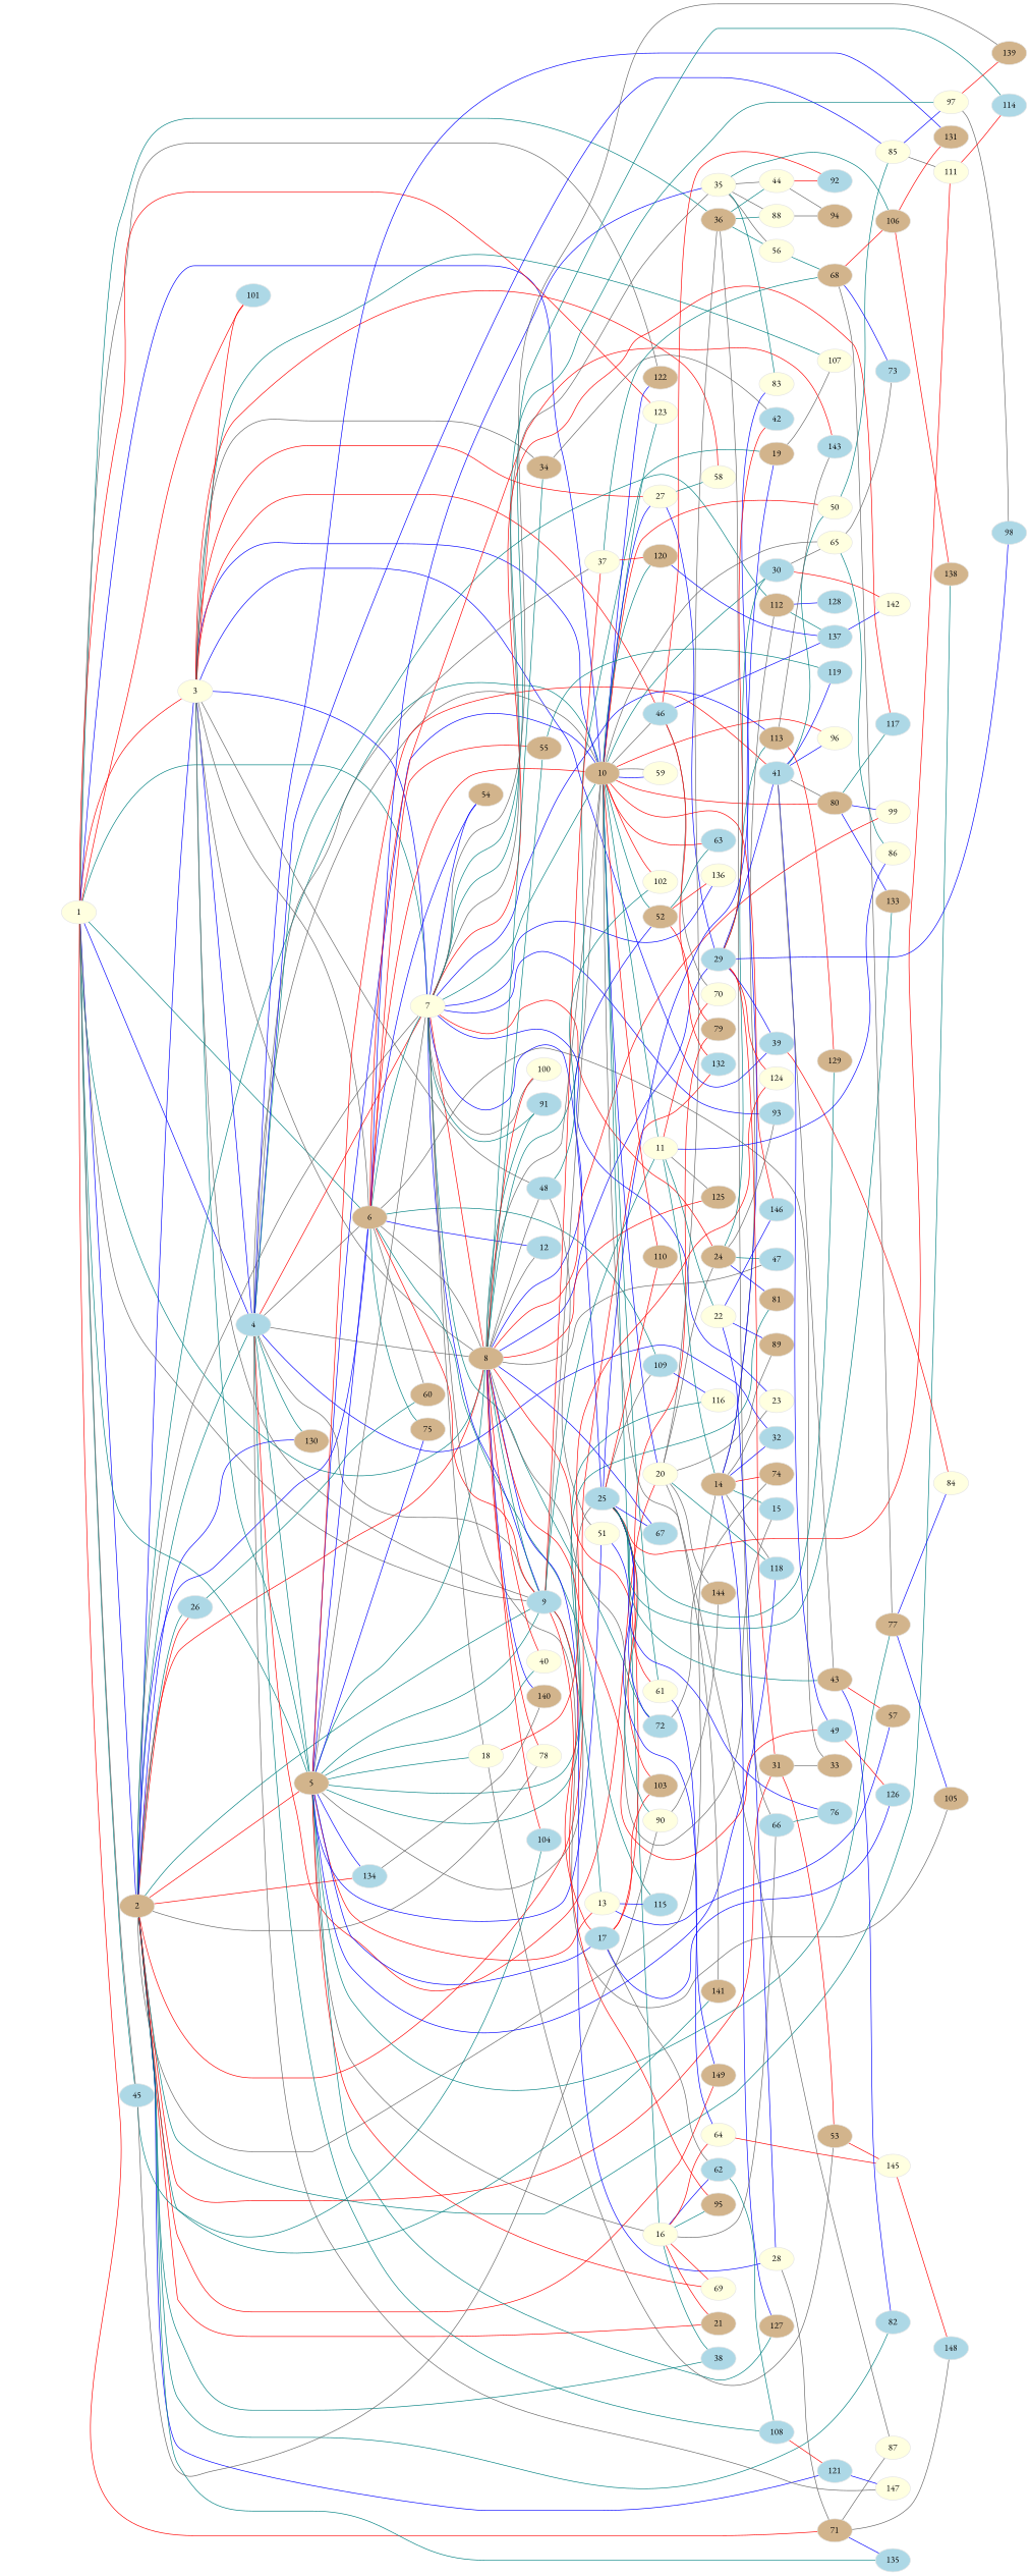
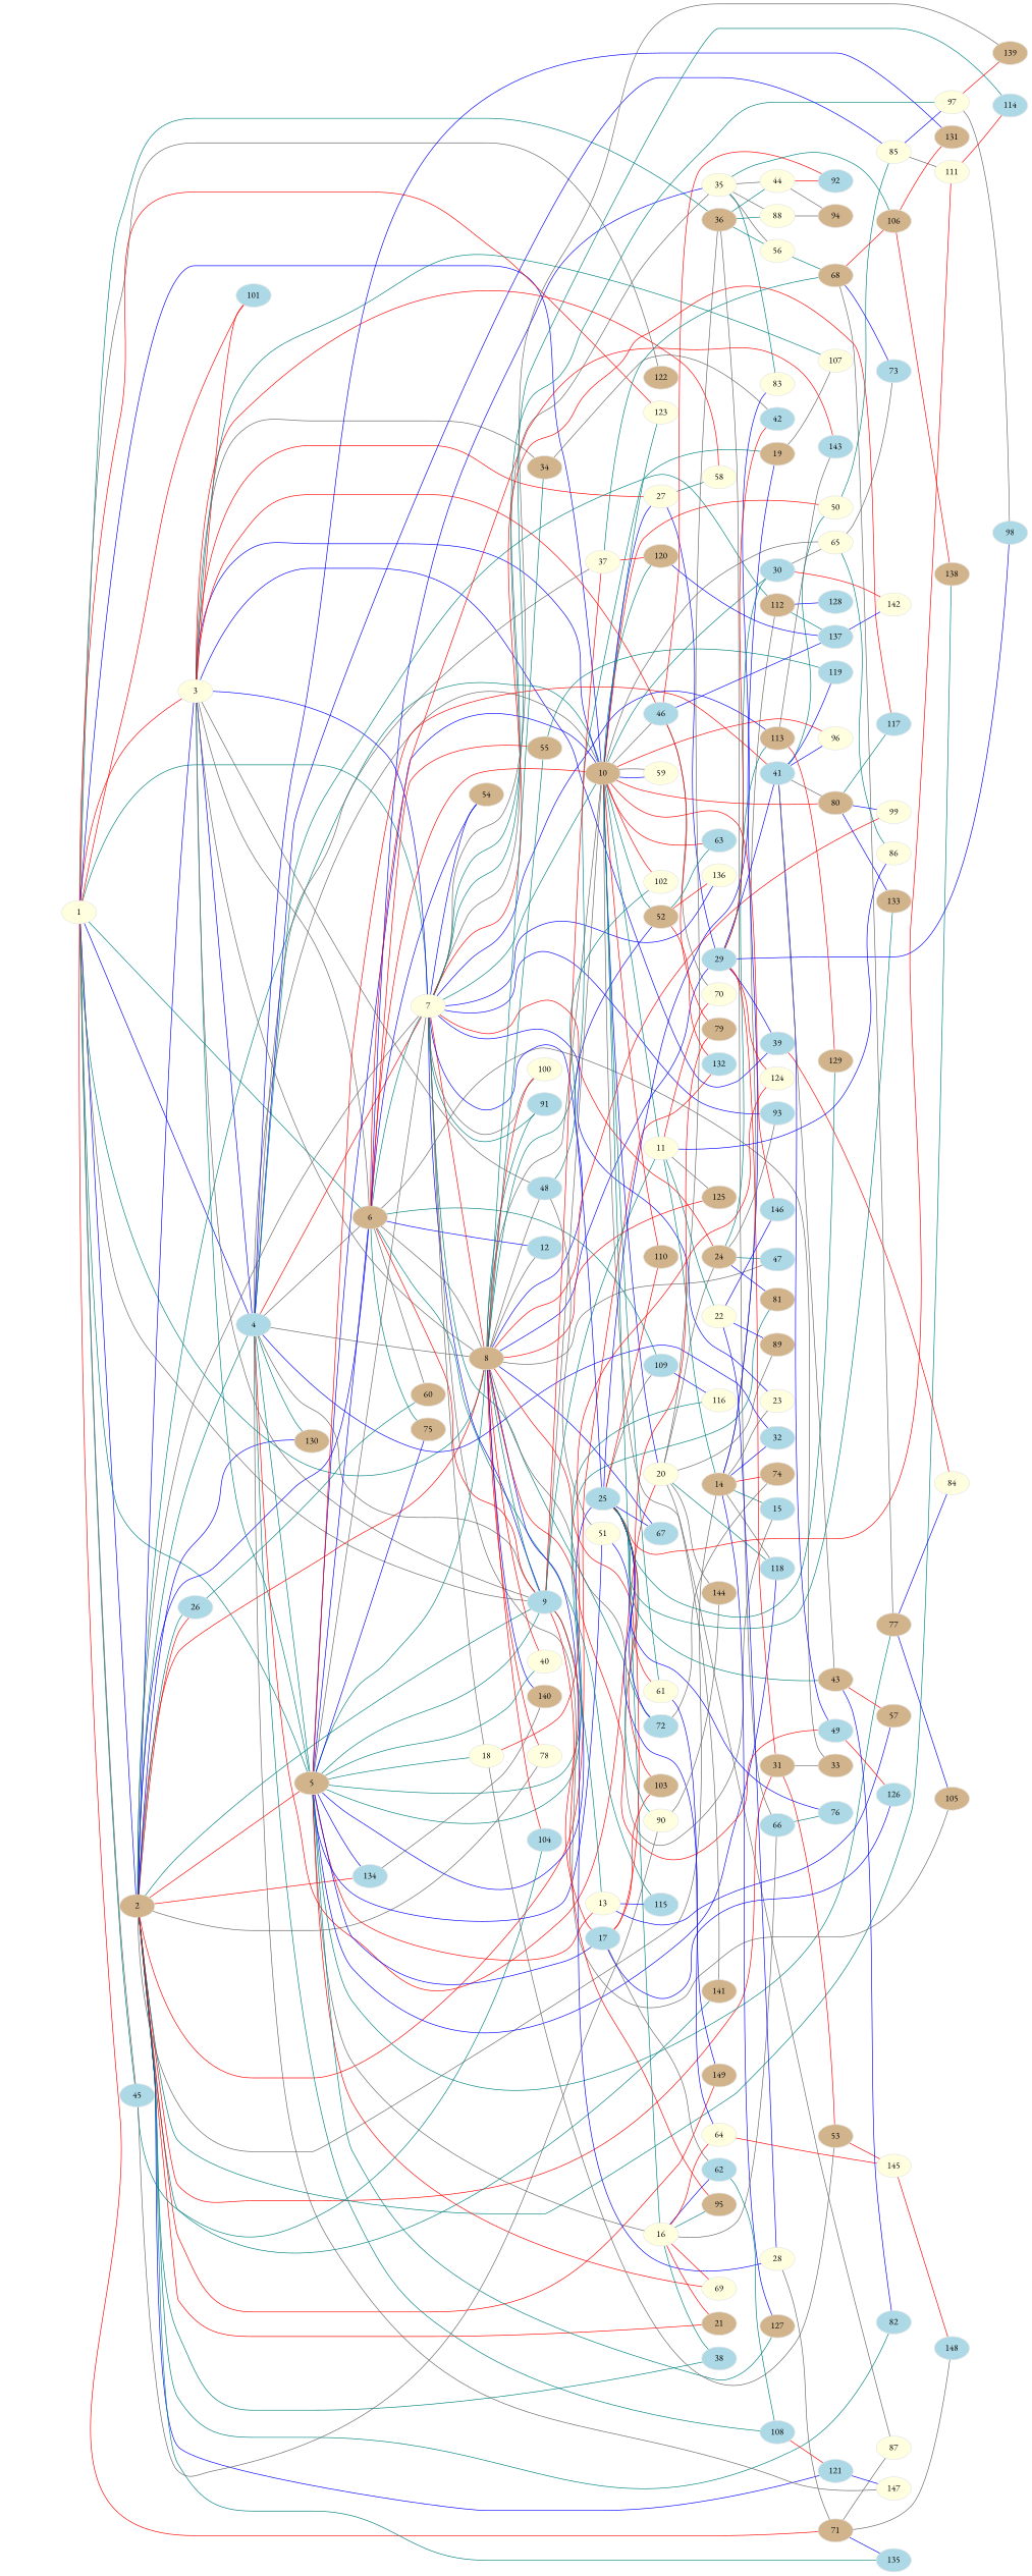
  graph {
    fontname="EB Garamond"
    rankdir=LR
    node [color=gray90 fillcolor=tan fontname="EB Garamond" style=filled]
    edge [color=teal fontname="EB Garamond"]
    1 [fillcolor=lightyellow]
    2
    3 [fillcolor=lightyellow]
    4 [fillcolor=lightblue]
    5
    6
    7 [fillcolor=lightyellow]
    8
    9 [fillcolor=lightblue]
    10
    36
    45 [fillcolor=lightblue]
    71
    101 [fillcolor=lightblue]
    122
    123 [fillcolor=lightyellow]
    14
    21
    26 [fillcolor=lightblue]
    31
    38 [fillcolor=lightblue]
    78 [fillcolor=lightyellow]
    82 [fillcolor=lightblue]
    121 [fillcolor=lightblue]
    130
    132 [fillcolor=lightblue]
    134 [fillcolor=lightblue]
    135 [fillcolor=lightblue]
    138
    141
    149
    27 [fillcolor=lightyellow]
    34
    39 [fillcolor=lightblue]
    46 [fillcolor=lightblue]
    48 [fillcolor=lightblue]
    58 [fillcolor=lightyellow]
    107 [fillcolor=lightyellow]
    20 [fillcolor=lightyellow]
    32 [fillcolor=lightblue]
    37 [fillcolor=lightyellow]
    85 [fillcolor=lightyellow]
    108 [fillcolor=lightblue]
    112
    131
    147 [fillcolor=lightyellow]
    13 [fillcolor=lightyellow]
    16 [fillcolor=lightyellow]
    17 [fillcolor=lightblue]
    18 [fillcolor=lightyellow]
    25 [fillcolor=lightblue]
    40 [fillcolor=lightyellow]
    41 [fillcolor=lightblue]
    51 [fillcolor=lightyellow]
    69 [fillcolor=lightyellow]
    75
    77
    81
    116 [fillcolor=lightyellow]
    118 [fillcolor=lightblue]
    127
    12 [fillcolor=lightblue]
    33
    35 [fillcolor=lightyellow]
    54
    55
    60
    109 [fillcolor=lightblue]
    115 [fillcolor=lightblue]
    143 [fillcolor=lightblue]
    23 [fillcolor=lightyellow]
    24
    72 [fillcolor=lightblue]
    91 [fillcolor=lightblue]
    93 [fillcolor=lightblue]
    97 [fillcolor=lightyellow]
    100 [fillcolor=lightyellow]
    105
    113
    114 [fillcolor=lightblue]
    117 [fillcolor=lightblue]
    136 [fillcolor=lightyellow]
    139
    15 [fillcolor=lightblue]
    19
    28 [fillcolor=lightyellow]
    29 [fillcolor=lightblue]
    47 [fillcolor=lightblue]
    49 [fillcolor=lightblue]
    52
    61 [fillcolor=lightyellow]
    67 [fillcolor=lightblue]
    99 [fillcolor=lightyellow]
    104 [fillcolor=lightblue]
    125
    140
    11 [fillcolor=lightyellow]
    95
    30 [fillcolor=lightblue]
    50 [fillcolor=lightyellow]
    59 [fillcolor=lightyellow]
    63 [fillcolor=lightblue]
    65 [fillcolor=lightyellow]
    80
    87 [fillcolor=lightyellow]
    96 [fillcolor=lightyellow]
    102 [fillcolor=lightyellow]
    110
    120
    146 [fillcolor=lightblue]
    66 [fillcolor=lightblue]
    44 [fillcolor=lightyellow]
    56 [fillcolor=lightyellow]
    88 [fillcolor=lightyellow]
    90 [fillcolor=lightyellow]
    148 [fillcolor=lightblue]
    74
    53
    42 [fillcolor=lightblue]
    84 [fillcolor=lightyellow]
    70 [fillcolor=lightyellow]
    79
    92 [fillcolor=lightblue]
    137 [fillcolor=lightblue]
    89
    144
    68
    111 [fillcolor=lightyellow]
    128 [fillcolor=lightblue]
    57
    62 [fillcolor=lightblue]
    64 [fillcolor=lightyellow]
    103
    126 [fillcolor=lightblue]
    124 [fillcolor=lightyellow]
    43
    83 [fillcolor=lightyellow]
    129
    133
    119 [fillcolor=lightblue]
    76 [fillcolor=lightblue]
    106
    98 [fillcolor=lightblue]
    22 [fillcolor=lightyellow]
    86 [fillcolor=lightyellow]
    142 [fillcolor=lightyellow]
    73 [fillcolor=lightblue]
    145 [fillcolor=lightyellow]
    94
    1 -- 2 [color=blue]
    1 -- 3 [color=red]
    1 -- 4 [color=blue]
    1 -- 5
    1 -- 6
    1 -- 7
    1 -- 8
    1 -- 9 [color=gray40]
    1 -- 10 [color=blue]
    1 -- 36
    1 -- 45
    1 -- 45 [color=gray40]
    1 -- 71 [color=red]
    1 -- 101 [color=red]
    1 -- 122 [color=gray40]
    1 -- 123 [color=red]
    2 -- 3 [color=blue]
    2 -- 4
    2 -- 5 [color=red]
    2 -- 6 [color=blue]
    2 -- 7 [color=gray40]
    2 -- 8 [color=red]
    2 -- 9
    2 -- 10
    2 -- 14 [color=gray40]
    2 -- 21 [color=red]
    2 -- 26 [color=red]
    2 -- 26
    2 -- 31 [color=red]
    2 -- 38
    2 -- 78 [color=gray40]
    2 -- 82
    2 -- 121 [color=blue]
    2 -- 130 [color=blue]
    2 -- 132 [color=red]
    2 -- 134 [color=red]
    2 -- 135
    2 -- 138
    2 -- 141
    2 -- 149 [color=red]
    3 -- 4 [color=blue]
    3 -- 5
    3 -- 6 [color=gray40]
    3 -- 7 [color=blue]
    3 -- 8 [color=gray40]
    3 -- 9 [color=gray40]
    3 -- 10 [color=blue]
    3 -- 101 [color=red]
    3 -- 27 [color=red]
    3 -- 34 [color=gray40]
    3 -- 39 [color=blue]
    3 -- 46 [color=red]
    3 -- 48 [color=gray40]
    3 -- 58 [color=red]
    3 -- 107
    4 -- 5
    4 -- 6 [color=gray40]
    4 -- 7 [color=red]
    4 -- 8 [color=gray40]
    4 -- 9 [color=gray40]
    4 -- 10 [color=gray40]
    4 -- 130
    4 -- 20 [color=red]
    4 -- 32 [color=blue]
    4 -- 37 [color=gray40]
    4 -- 85 [color=blue]
    4 -- 108
    4 -- 112
    4 -- 131 [color=blue]
    4 -- 147 [color=gray40]
    5 -- 6 [color=blue]
    5 -- 7 [color=gray40]
    5 -- 8
    5 -- 9
    5 -- 10 [color=blue]
    5 -- 134 [color=blue]
    5 -- 13 [color=red]
    5 -- 16 [color=gray40]
    5 -- 17 [color=blue]
    5 -- 18
-   5 -- 25 [color=gray40]
+   5 -- 25 [color=blue]
    5 -- 40
    5 -- 41 [color=red]
    5 -- 51 [color=blue]
    5 -- 69 [color=red]
    5 -- 75 [color=blue]
    5 -- 77
    5 -- 81
    5 -- 116
    5 -- 118 [color=blue]
    5 -- 127
    6 -- 7
    6 -- 8 [color=gray40]
    6 -- 9 [color=red]
    6 -- 10 [color=red]
    6 -- 75
    6 -- 12 [color=blue]
    6 -- 33 [color=gray40]
    6 -- 35 [color=blue]
    6 -- 54 [color=blue]
    6 -- 55 [color=red]
    6 -- 60 [color=gray40]
    6 -- 109
    6 -- 115
    6 -- 143 [color=red]
    7 -- 8 [color=red]
    7 -- 9 [color=blue]
    7 -- 10
    7 -- 18 [color=gray40]
    7 -- 25 [color=blue]
    7 -- 35 [color=gray40]
    7 -- 54 [color=blue]
    7 -- 23 [color=blue]
    7 -- 24 [color=red]
    7 -- 72
    7 -- 91
    7 -- 93 [color=blue]
    7 -- 97
    7 -- 100 [color=gray40]
    7 -- 105 [color=gray40]
    7 -- 113 [color=blue]
    7 -- 114
    7 -- 117 [color=red]
    7 -- 136 [color=blue]
    7 -- 139 [color=gray40]
    8 -- 9
    8 -- 10 [color=gray40]
    8 -- 78 [color=red]
    8 -- 34
    8 -- 48 [color=gray40]
    8 -- 40 [color=red]
    8 -- 12 [color=gray40]
    8 -- 55
    8 -- 91
    8 -- 100 [color=red]
    8 -- 15 [color=gray40]
    8 -- 19
    8 -- 28 [color=blue]
    8 -- 29 [color=blue]
    8 -- 47 [color=gray40]
    8 -- 49 [color=red]
    8 -- 52 [color=blue]
    8 -- 61 [color=red]
    8 -- 67 [color=blue]
    8 -- 99 [color=red]
    8 -- 104 [color=red]
    8 -- 125 [color=red]
    8 -- 140 [color=blue]
    9 -- 10 [color=gray40]
    9 -- 37 [color=red]
    9 -- 13
    9 -- 17 [color=red]
    9 -- 11
    9 -- 95 [color=red]
-   10 -- 122 [color=blue]
    10 -- 123
    10 -- 27 [color=blue]
    10 -- 46 [color=gray40]
    10 -- 20 [color=blue]
    10 -- 16
    10 -- 52
    10 -- 61
    10 -- 11
    10 -- 30
    10 -- 50 [color=red]
    10 -- 59 [color=blue]
    10 -- 59 [color=gray40]
    10 -- 63 [color=red]
    10 -- 65 [color=gray40]
    10 -- 80 [color=red]
    10 -- 87 [color=gray40]
    10 -- 96 [color=red]
    10 -- 102 [color=red]
    10 -- 110 [color=red]
    10 -- 120
    10 -- 146 [color=red]
    36 -- 66 [color=gray40]
    36 -- 44
    36 -- 56
    36 -- 88
    45 -- 104
    45 -- 90 [color=gray40]
    71 -- 135 [color=blue]
    71 -- 87 [color=gray40]
    71 -- 148 [color=gray40]
    14 -- 32 [color=blue]
    14 -- 112 [color=gray40]
    14 -- 118 [color=gray40]
    14 -- 127 [color=blue]
    14 -- 23 [color=gray40]
    14 -- 15
    14 -- 19 [color=blue]
    14 -- 74 [color=red]
    26 -- 60
    31 -- 33 [color=gray40]
    31 -- 53 [color=red]
    121 -- 147 [color=blue]
    134 -- 140 [color=gray40]
    27 -- 58
    27 -- 29 [color=blue]
    34 -- 42 [color=gray40]
    39 -- 84 [color=red]
    46 -- 70 [color=gray40]
    46 -- 79 [color=red]
    46 -- 92 [color=red]
    46 -- 137 [color=blue]
    48 -- 51 [color=gray40]
    48 -- 102
    20 -- 36 [color=gray40]
    20 -- 141 [color=gray40]
    20 -- 118
    20 -- 24 [color=gray40]
    20 -- 89 [color=gray40]
    20 -- 144 [color=gray40]
    37 -- 120 [color=red]
    37 -- 68
    85 -- 97 [color=blue]
    85 -- 111 [color=gray40]
    108 -- 121 [color=red]
    112 -- 137
    112 -- 128 [color=blue]
    13 -- 115 [color=blue]
    13 -- 57 [color=blue]
    16 -- 21 [color=red]
    16 -- 38
    16 -- 69 [color=red]
    16 -- 95
    16 -- 66 [color=gray40]
    16 -- 62 [color=blue]
    16 -- 64 [color=red]
    17 -- 79 [color=red]
    17 -- 62 [color=gray40]
    17 -- 103 [color=red]
    17 -- 126 [color=blue]
    18 -- 53 [color=gray40]
    18 -- 124 [color=red]
    25 -- 109 [color=gray40]
    25 -- 72 [color=blue]
    25 -- 67 [color=blue]
    25 -- 110 [color=red]
    25 -- 90
    25 -- 111 [color=red]
    25 -- 64 [color=blue]
    25 -- 103 [color=red]
    25 -- 43
    25 -- 83 [color=blue]
    25 -- 129
    25 -- 133
    41 -- 49 [color=blue]
    41 -- 50
    41 -- 80 [color=gray40]
    41 -- 96 [color=blue]
    41 -- 43 [color=gray40]
    41 -- 119 [color=blue]
    51 -- 76 [color=blue]
    77 -- 105 [color=blue]
    77 -- 84 [color=blue]
    35 -- 44 [color=gray40]
    35 -- 56 [color=gray40]
    35 -- 88 [color=gray40]
    35 -- 83
    35 -- 106
    55 -- 119
    109 -- 116 [color=blue]
    24 -- 81 [color=blue]
    24 -- 93 [color=gray40]
    24 -- 113
    24 -- 47
    72 -- 74 [color=gray40]
    97 -- 139 [color=red]
    97 -- 98 [color=gray40]
    113 -- 143 [color=gray40]
    113 -- 129 [color=red]
    19 -- 107 [color=gray40]
    28 -- 71 [color=gray40]
    29 -- 31 [color=red]
    29 -- 39 [color=blue]
    29 -- 41 [color=blue]
    29 -- 30
    29 -- 42 [color=red]
    29 -- 124 [color=red]
    29 -- 98 [color=blue]
    49 -- 126 [color=red]
    52 -- 132 [color=red]
    52 -- 136 [color=red]
    52 -- 63
    61 -- 149 [color=blue]
    11 -- 14
    11 -- 125 [color=gray40]
    11 -- 70 [color=red]
    11 -- 22
    11 -- 86 [color=blue]
    30 -- 65 [color=gray40]
    30 -- 142 [color=red]
    50 -- 85
    65 -- 86
    65 -- 73 [color=gray40]
    80 -- 117
    80 -- 99 [color=blue]
    80 -- 133 [color=blue]
    120 -- 137 [color=blue]
    66 -- 76
    44 -- 92 [color=red]
    44 -- 94 [color=gray40]
    56 -- 68
    88 -- 94 [color=gray40]
    90 -- 144 [color=gray40]
    53 -- 145 [color=red]
    137 -- 142 [color=blue]
    68 -- 77 [color=gray40]
    68 -- 106 [color=red]
    68 -- 73 [color=blue]
    111 -- 114 [color=red]
    62 -- 108
    64 -- 145 [color=red]
    43 -- 82 [color=blue]
    43 -- 57 [color=red]
    106 -- 138 [color=red]
    106 -- 131 [color=red]
    22 -- 28 [color=blue]
    22 -- 146 [color=blue]
    22 -- 89 [color=blue]
    145 -- 148 [color=red]
  }
